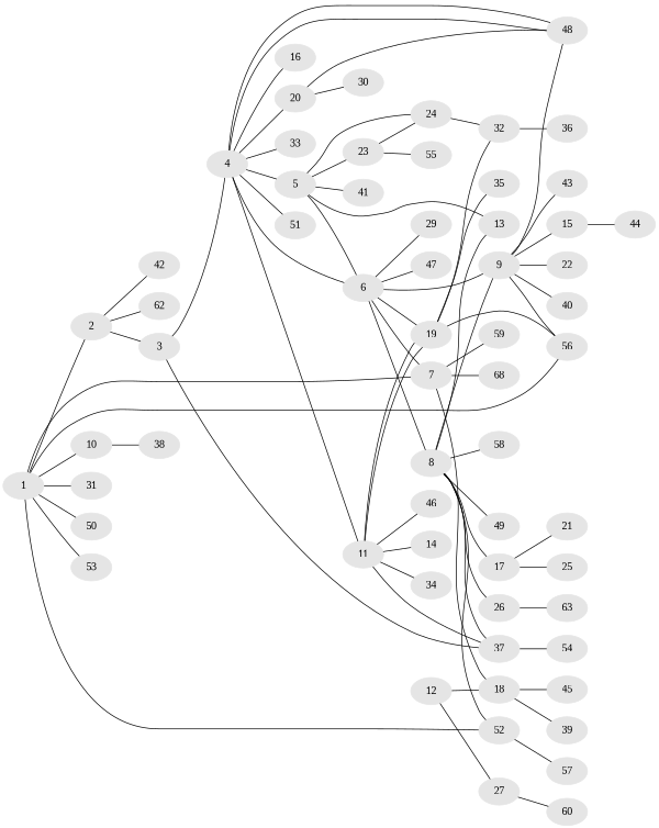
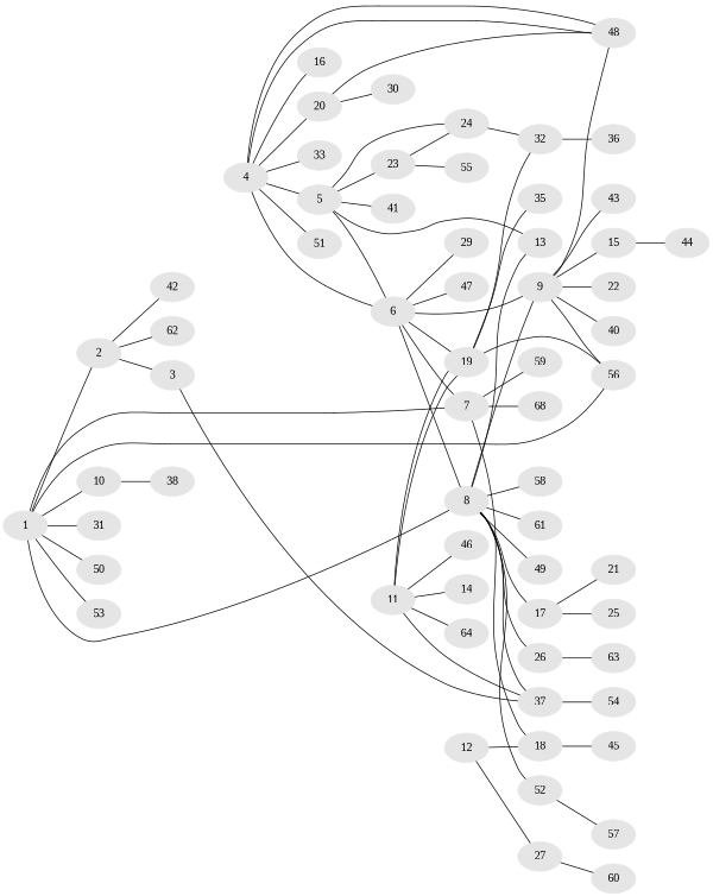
  graph {
    fontname="Liberation Serif"
    rankdir=LR
    node [color=gray90 fontname="Liberation Serif" style=filled]
    edge [fontname="Liberation Serif"]
    1
    2
    7
    8
    10
    31
    50
    53
    56
    3
    42
    62
    18
    n14 [label=68]
    59
    37
    13
    9
    17
    26
    49
    52
    58
+   61
    38
    4
    5
    6
    11
    16
    20
    33
    48
    51
    54
    23
    41
    24
    19
    29
    47
    14
-   34
+   34 [label=64]
    46
    30
    12
    27
    55
    15
    22
    40
    43
    32
    35
-   39
    45
    21
    25
    63
    57
    44
    60
    36
    1 -- 2
    1 -- 7
-   1 -- 52
+   1 -- 8
    1 -- 10
    1 -- 31
    1 -- 50
    1 -- 53
    1 -- 56
    2 -- 3
    2 -- 42
    2 -- 62
    7 -- 18
    7 -- n14
    7 -- 59
    8 -- 37
    8 -- 13
    8 -- 9
    8 -- 17
    8 -- 26
    8 -- 49
    8 -- 52
    8 -- 58
+   8 -- 61
    10 -- 38
    3 -- 37
-   3 -- 4
-   18 -- 39
    18 -- 45
    37 -- 54
    9 -- 56
    9 -- 48
    9 -- 15
    9 -- 22
    9 -- 40
    9 -- 43
    17 -- 21
    17 -- 25
    26 -- 63
    52 -- 57
    4 -- 5
    4 -- 6
-   4 -- 11
    4 -- 16
    4 -- 20
    4 -- 33
    4 -- 48
    4 -- 48
    4 -- 51
    5 -- 13
    5 -- 6
    5 -- 23
    5 -- 41
    5 -- 24
    6 -- 7
    6 -- 8
    6 -- 9
    6 -- 19
    6 -- 29
    6 -- 47
    11 -- 37
    11 -- 19
    11 -- 19
    11 -- 14
    11 -- 34
    11 -- 46
    20 -- 48
    20 -- 30
    23 -- 24
    23 -- 55
    24 -- 32
    19 -- 56
    19 -- 32
    19 -- 35
    12 -- 18
    12 -- 27
    27 -- 60
    15 -- 44
    32 -- 36
  }
